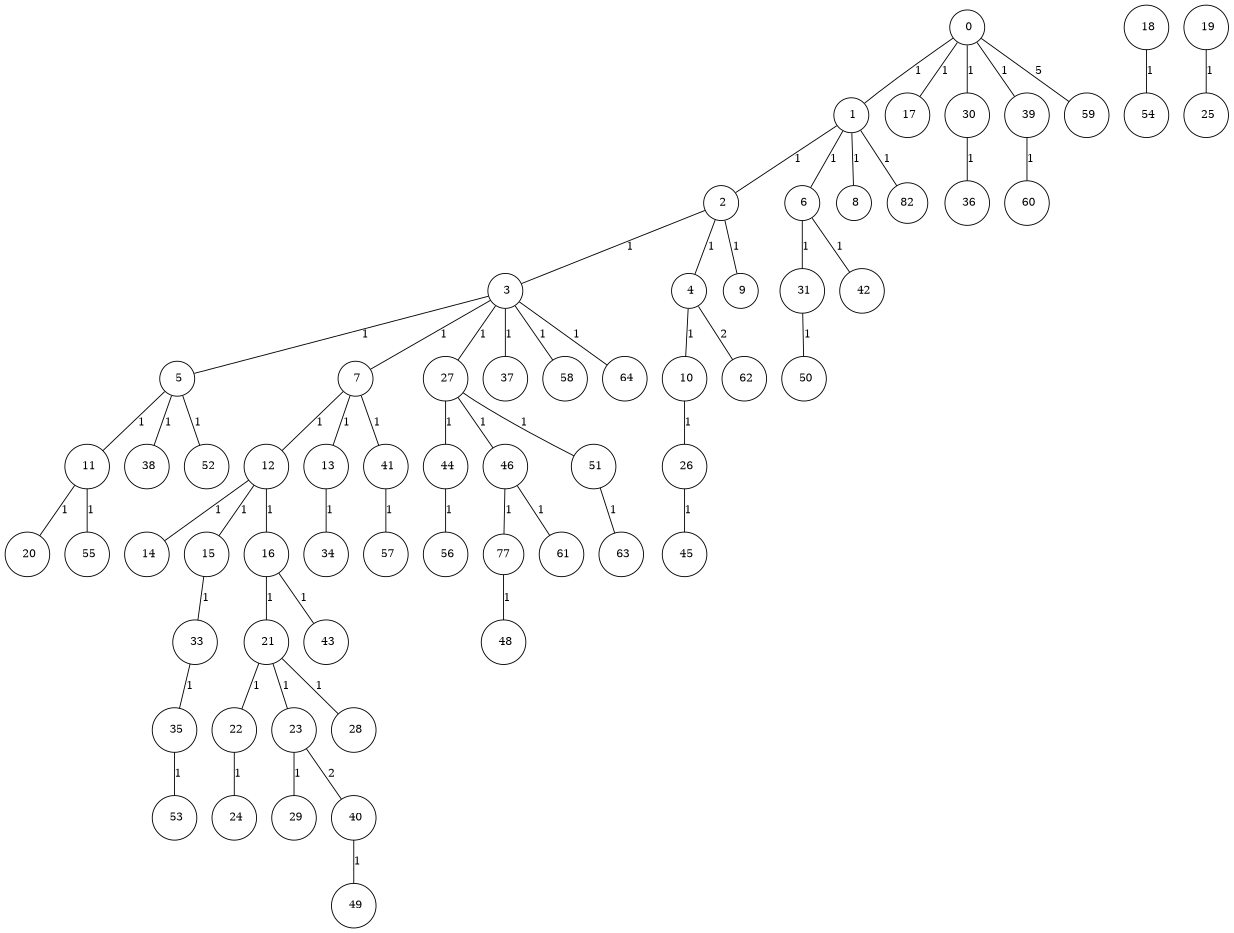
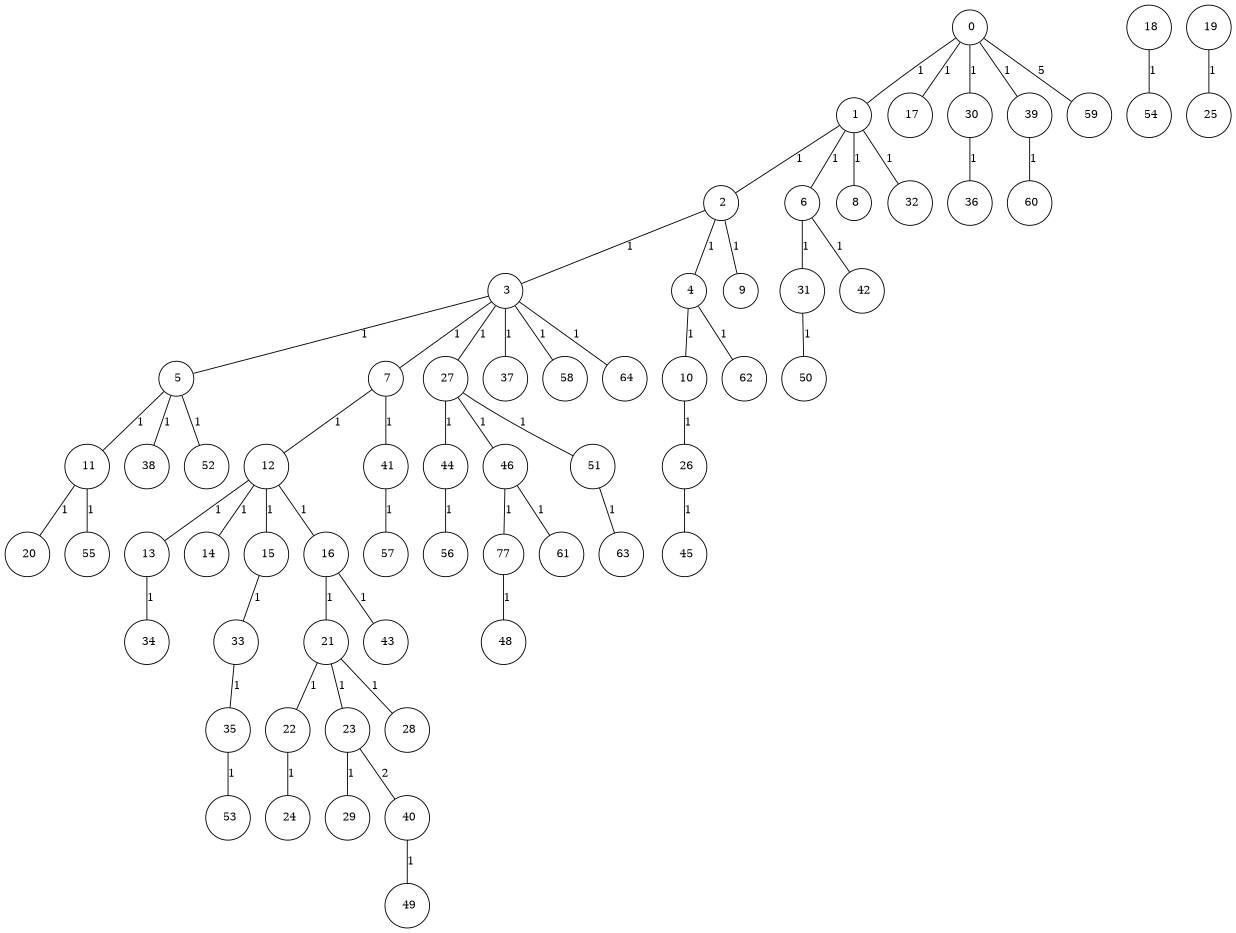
  graph {
    fixedsize="true;"
    node [color=black fontsize=12 hight=.12 shape=circle]
    edge [fontsize=12]
    n1 [label=" 0" width=.12]
    n2 [label=" 1" width=.12]
    n3 [label=" 17" width=.12]
    n4 [label=" 30" width=.12]
    n5 [label=" 39" width=.12]
    n6 [label=" 59" width=.12]
    n7 [label=" 2" width=.12]
    n8 [label=" 6" width=.12]
    n9 [label=" 8" width=.12]
-   n10 [label=82 width=.12]
+   n10 [label=" 32" width=.12]
    n11 [label=" 36" width=.12]
    n12 [label=" 60" width=.12]
    n13 [label=" 3" width=.12]
    n14 [label=" 4" width=.12]
    n15 [label=" 9" width=.12]
    n16 [label=" 31" width=.12]
    n17 [label=" 42" width=.12]
    n18 [label=" 5" width=.12]
    n19 [label=" 7" width=.12]
    n20 [label=" 27" width=.12]
    n21 [label=" 37" width=.12]
    n22 [label=" 58" width=.12]
    n23 [label=" 64" width=.12]
    n24 [label=" 10" width=.12]
    n25 [label=" 62" width=.12]
    n26 [label=" 11" width=.12]
    n27 [label=" 38" width=.12]
    n28 [label=" 52" width=.12]
    n29 [label=" 12" width=.12]
    n30 [label=" 13" width=.12]
    n31 [label=" 41" width=.12]
    n32 [label=" 44" width=.12]
    n33 [label=" 46" width=.12]
    n34 [label=" 51" width=.12]
    n35 [label=" 26" width=.12]
    n36 [label=" 20" width=.12]
    n37 [label=" 55" width=.12]
    n38 [label=" 50" width=.12]
    n39 [label=" 14" width=.12]
    n40 [label=" 15" width=.12]
    n41 [label=" 16" width=.12]
    n42 [label=" 34" width=.12]
    n43 [label=" 57" width=.12]
    n44 [label=" 18" width=.12]
    n45 [label=" 54" width=.12]
    n46 [label=" 45" width=.12]
    n47 [label=" 19" width=.12]
    n48 [label=" 25" width=.12]
    n49 [label=" 33" width=.12]
    n50 [label=" 21" width=.12]
    n51 [label=" 43" width=.12]
    n52 [label=" 35" width=.12]
    n53 [label=" 22" width=.12]
    n54 [label=" 23" width=.12]
    n55 [label=" 28" width=.12]
    n56 [label=" 24" width=.12]
    n57 [label=" 29" width=.12]
    n58 [label=" 40" width=.12]
    n59 [label=" 49" width=.12]
    n60 [label=" 56" width=.12]
    n61 [label=77 width=.12]
    n62 [label=" 61" width=.12]
    n63 [label=" 63" width=.12]
    n64 [label=" 53" width=.12]
    n65 [label=" 48" width=.12]
    n1 -- n2 [label=1]
    n1 -- n3 [label=1]
    n1 -- n4 [label=1]
    n1 -- n5 [label=1]
    n1 -- n6 [label=5]
    n2 -- n7 [label=1]
    n2 -- n8 [label=1]
    n2 -- n9 [label=1]
    n2 -- n10 [label=1]
    n4 -- n11 [label=1]
    n5 -- n12 [label=1]
    n7 -- n13 [label=1]
    n7 -- n14 [label=1]
    n7 -- n15 [label=1]
    n8 -- n16 [label=1]
    n8 -- n17 [label=1]
    n13 -- n18 [label=1]
    n13 -- n19 [label=1]
    n13 -- n20 [label=1]
    n13 -- n21 [label=1]
    n13 -- n22 [label=1]
    n13 -- n23 [label=1]
    n14 -- n24 [label=1]
-   n14 -- n25 [label=2]
+   n14 -- n25 [label=1]
    n16 -- n38 [label=1]
    n18 -- n26 [label=1]
    n18 -- n27 [label=1]
    n18 -- n28 [label=1]
    n19 -- n29 [label=1]
-   n19 -- n30 [label=1]
+   n29 -- n30 [label=1]
    n19 -- n31 [label=1]
    n20 -- n32 [label=1]
    n20 -- n33 [label=1]
    n20 -- n34 [label=1]
    n24 -- n35 [label=1]
    n26 -- n36 [label=1]
    n26 -- n37 [label=1]
    n29 -- n39 [label=1]
    n29 -- n40 [label=1]
    n29 -- n41 [label=1]
    n30 -- n42 [label=1]
    n31 -- n43 [label=1]
    n32 -- n60 [label=1]
    n33 -- n61 [label=1]
    n33 -- n62 [label=1]
    n34 -- n63 [label=1]
    n35 -- n46 [label=1]
    n40 -- n49 [label=1]
    n41 -- n50 [label=1]
    n41 -- n51 [label=1]
    n44 -- n45 [label=1]
    n47 -- n48 [label=1]
    n49 -- n52 [label=1]
    n50 -- n53 [label=1]
    n50 -- n54 [label=1]
    n50 -- n55 [label=1]
    n52 -- n64 [label=1]
    n53 -- n56 [label=1]
    n54 -- n57 [label=1]
    n54 -- n58 [label=2]
    n58 -- n59 [label=1]
    n61 -- n65 [label=1]
  }
